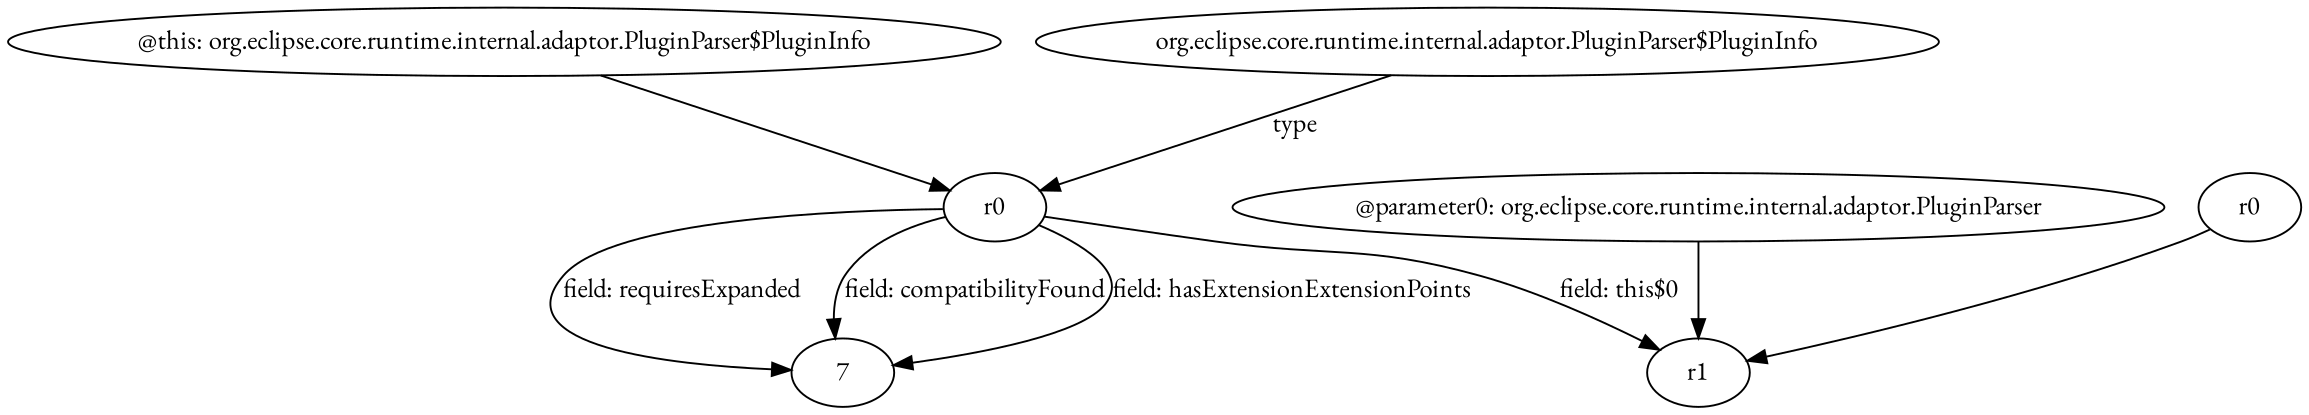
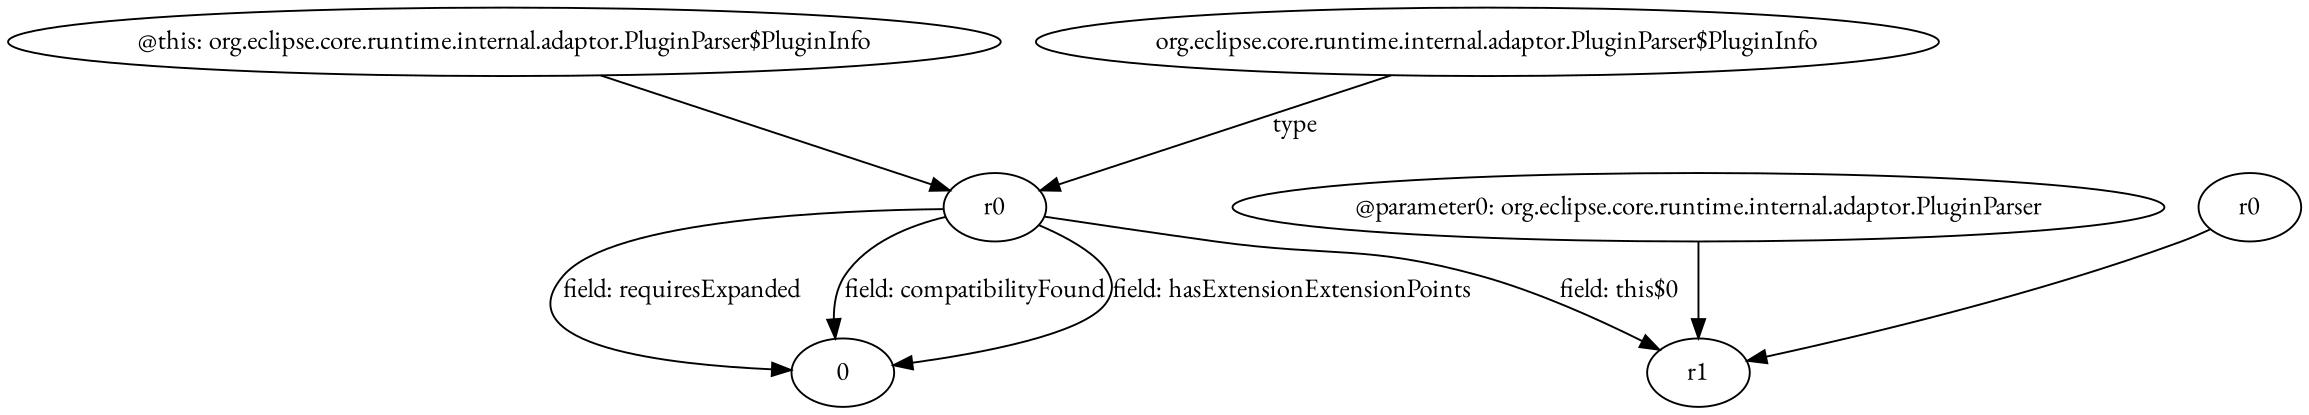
  digraph {
    fontname="EB Garamond"
    node [fontname="EB Garamond"]
    edge [fontname="EB Garamond"]
    n1 [label="@parameter0: org.eclipse.core.runtime.internal.adaptor.PluginParser"]
    n2 [label=r1]
    n3 [label=r0]
-   n4 [label=7]
+   n4 [label=0]
    n5 [label="@this: org.eclipse.core.runtime.internal.adaptor.PluginParser$PluginInfo"]
    n6 [label=r0]
    n7 [label="org.eclipse.core.runtime.internal.adaptor.PluginParser$PluginInfo"]
    n1 -> n2
    n3 -> n2 [label="field: this$0"]
    n3 -> n4 [label="field: requiresExpanded"]
    n3 -> n4 [label="field: compatibilityFound"]
    n3 -> n4 [label="field: hasExtensionExtensionPoints"]
    n5 -> n3
    n6 -> n2
    n7 -> n3 [label=type]
  }
